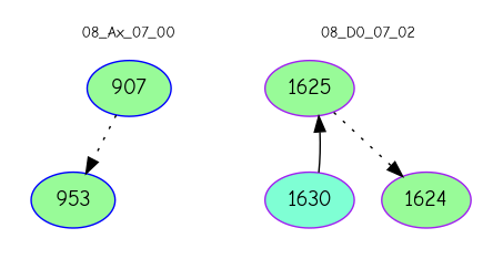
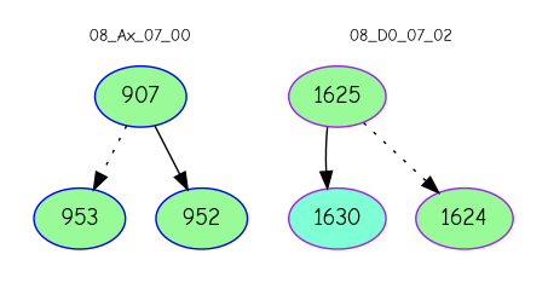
  digraph {
    fontname="Comic Neue"
    node [color=blue fillcolor=palegreen fontname="Comic Neue" style=filled]
    edge [color=black fontname="Comic Neue" style=dotted]
    n1 [label=907]
    n2 [label=953]
+   n3 [label=952]
    n4 [color=purple label=1625]
    n5 [color=purple fillcolor=aquamarine label=1630]
    n6 [color=purple label=1624]
    subgraph cluster_1 {
      color=white
      fontsize=10
      label="08_Ax_07_00"
      n1
      n2
+     n3
    }
    subgraph cluster_2 {
      color=white
      fontsize=10
      label="08_D0_07_02"
      n4
      n5
      n6
    }
    n1 -> n2
-   n5 -> n4 [style=solid]
+   n1 -> n3 [style=solid]
+   n4 -> n5 [style=solid]
    n4 -> n6
  }
